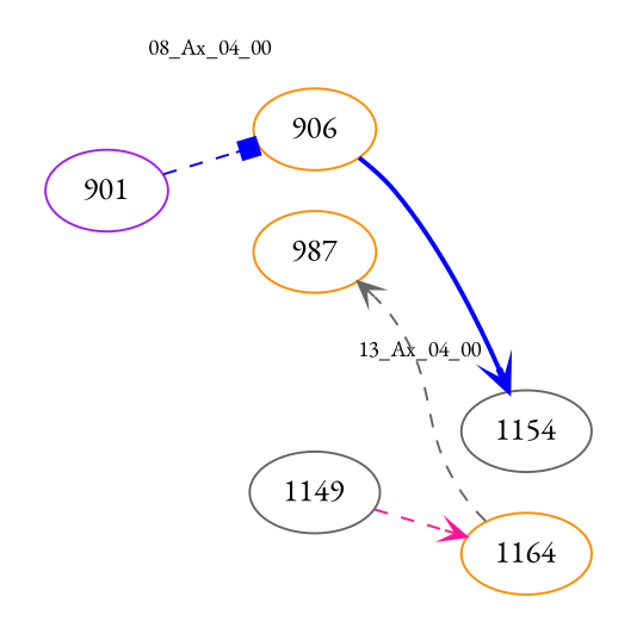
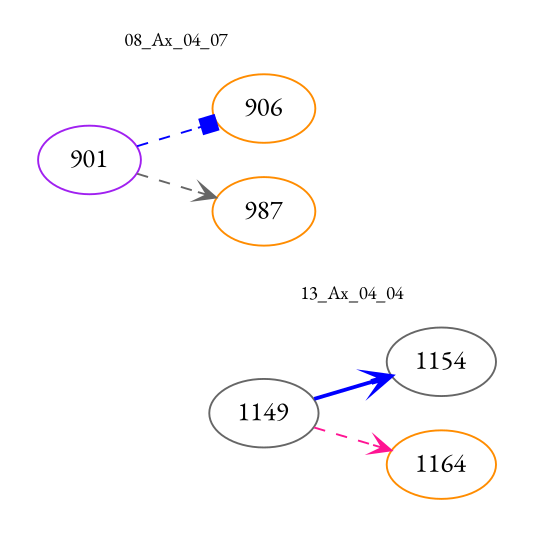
  digraph {
    fontname="EB Garamond"
    rankdir=LR
    node [color=darkorange fontname="EB Garamond"]
    edge [arrowhead=vee color=blue fontname="EB Garamond" style=dashed]
    n1 [color=purple label=901]
    n2 [label=987]
    n3 [label=906]
    n4 [color=gray40 label=1149]
    n5 [label=1164]
    n6 [color=gray40 label=1154]
    subgraph cluster_1 {
      color=white
      fontsize=10
-     label="08_Ax_04_00"
+     label="08_Ax_04_07"
      n1
      n2
      n3
    }
    subgraph cluster_2 {
      color=white
      fontsize=10
-     label="13_Ax_04_00"
+     label="13_Ax_04_04"
      n4
      n5
      n6
    }
-   n5 -> n2 [color=gray40]
+   n1 -> n2 [color=gray40]
    n1 -> n3 [arrowhead=box]
    n4 -> n5 [color=deeppink]
-   n3 -> n6 [style=bold]
+   n4 -> n6 [style=bold]
  }
